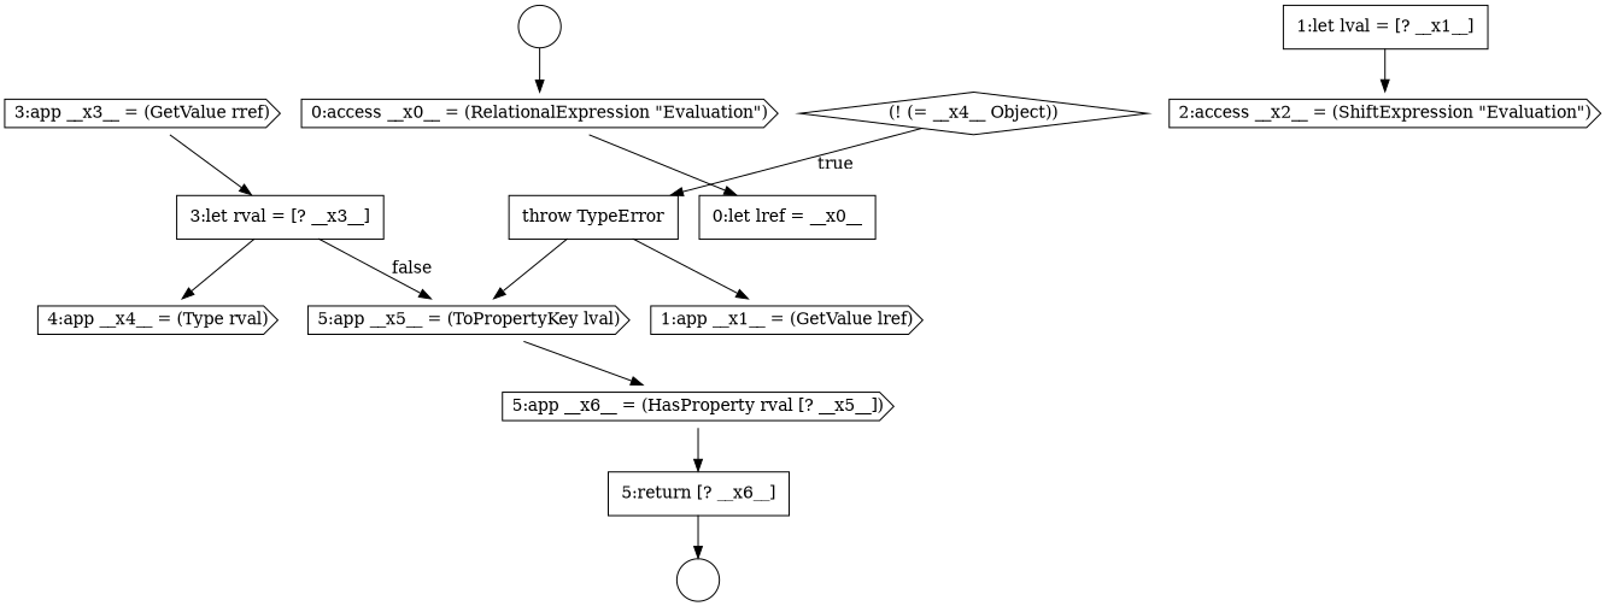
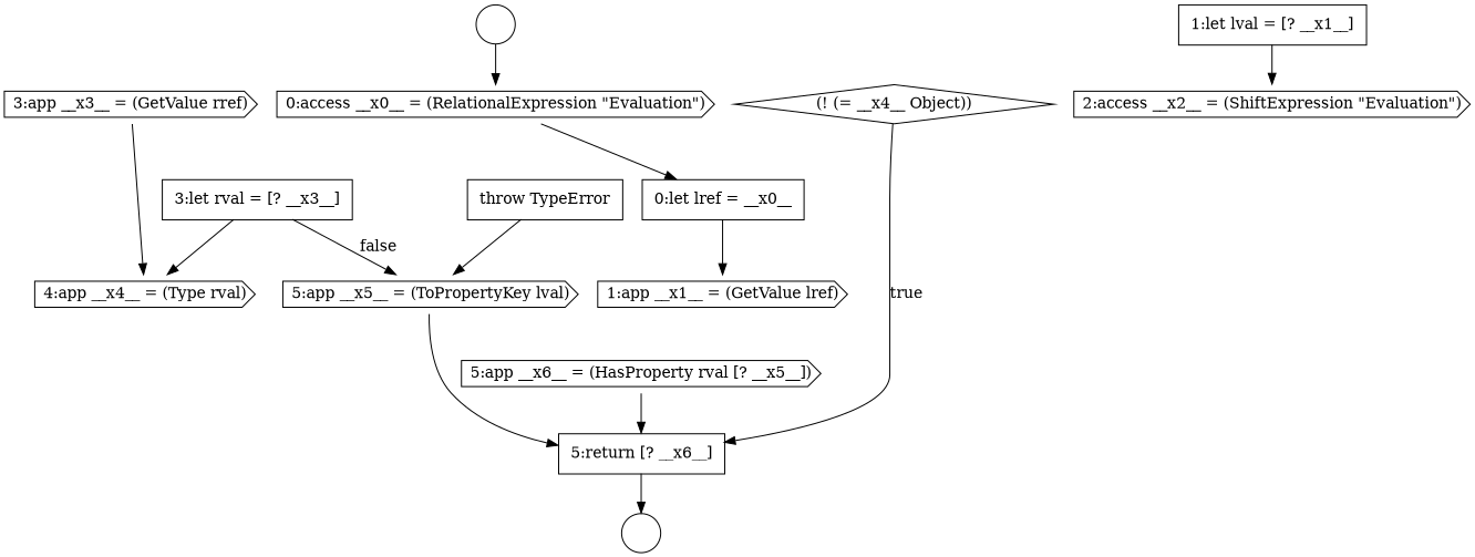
  digraph {
    node [color=black fillcolor=white shape=cds style=filled]
    edge [color=black]
    n1 [label=<<font color="black">3:app __x3__ = (GetValue rref)</font>>]
    n2 [label=<<font color="black">     <table border="0" cellborder="1" cellspacing="0" cellpadding="10">       <tr><td align="left">3:let rval = [? __x3__]</td></tr>     </table>   </font>> margin=0 shape=none]
    n3 [label=<<font color="black">4:app __x4__ = (Type rval)</font>>]
    n4 [label=<<font color="black">(! (= __x4__ Object))</font>> shape=diamond]
    n5 [label=<<font color="black">     <table border="0" cellborder="1" cellspacing="0" cellpadding="10">       <tr><td align="left">throw TypeError</td></tr>     </table>   </font>> margin=0 shape=none]
    n6 [label=<<font color="black">5:app __x5__ = (ToPropertyKey lval)</font>>]
    n7 [label=<<font color="black">5:app __x6__ = (HasProperty rval [? __x5__])</font>>]
    n8 [label=<<font color="black">     <table border="0" cellborder="1" cellspacing="0" cellpadding="10">       <tr><td align="left">5:return [? __x6__]</td></tr>     </table>   </font>> margin=0 shape=none]
    n9 [label=<<font color="black">1:app __x1__ = (GetValue lref)</font>>]
    n10 [label=<<font color="black">     <table border="0" cellborder="1" cellspacing="0" cellpadding="10">       <tr><td align="left">1:let lval = [? __x1__]</td></tr>     </table>   </font>> margin=0 shape=none]
    n11 [label=<<font color="black">2:access __x2__ = (ShiftExpression &quot;Evaluation&quot;)</font>>]
    n12 [label=<<font color="black">     <table border="0" cellborder="1" cellspacing="0" cellpadding="10">       <tr><td align="left">0:let lref = __x0__</td></tr>     </table>   </font>> margin=0 shape=none]
    n13 [label=" " shape=circle]
    n14 [label=<<font color="black">0:access __x0__ = (RelationalExpression &quot;Evaluation&quot;)</font>>]
    n15 [label=" " shape=circle]
-   n1 -> n2
+   n1 -> n3
    n2 -> n3
    n2 -> n6 [label=<<font color="black">false</font>>]
-   n4 -> n5 [label=<<font color="black">true</font>>]
+   n4 -> n8 [label=<<font color="black">true</font>>]
    n5 -> n6
-   n6 -> n7
+   n6 -> n8
    n7 -> n8
    n8 -> n13
    n10 -> n11
-   n5 -> n9
+   n12 -> n9
    n14 -> n12
    n15 -> n14
  }
